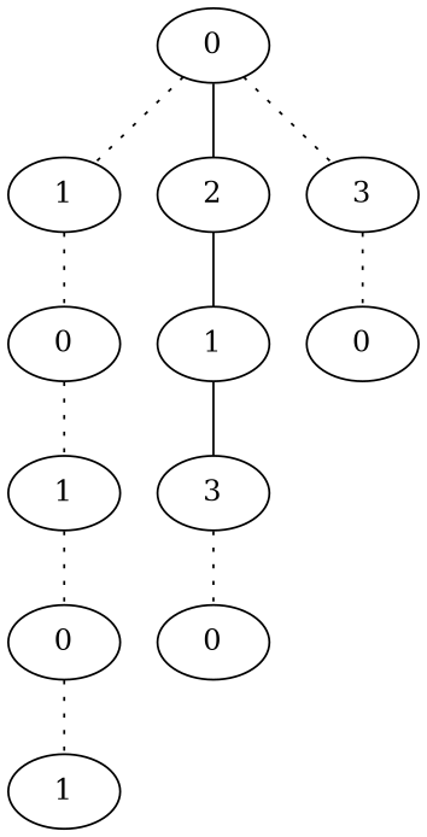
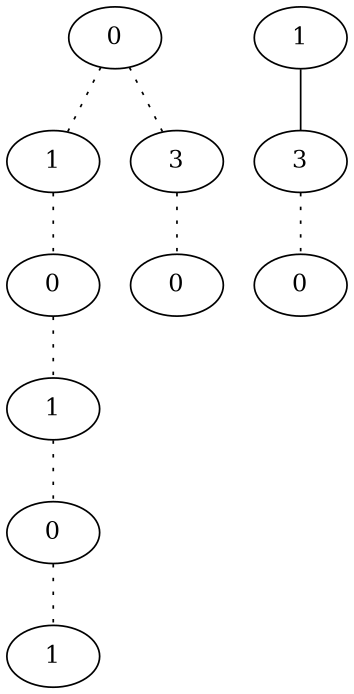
  graph {
    edge [style=dotted]
    n1 [label=0]
    n2 [label=1]
-   n3 [label=2]
    n4 [label=3]
    n5 [label=0]
    n6 [label=1]
    n7 [label=0]
    n8 [label=1]
    n9 [label=1]
    n10 [label=3]
    n11 [label=0]
    n12 [label=0]
    n1 -- n2
-   n1 -- n3 [style=""]
    n1 -- n4
    n2 -- n5
-   n3 -- n9 [style=""]
    n4 -- n12
    n5 -- n6
    n6 -- n7
    n7 -- n8
    n9 -- n10 [style=""]
    n10 -- n11
  }
